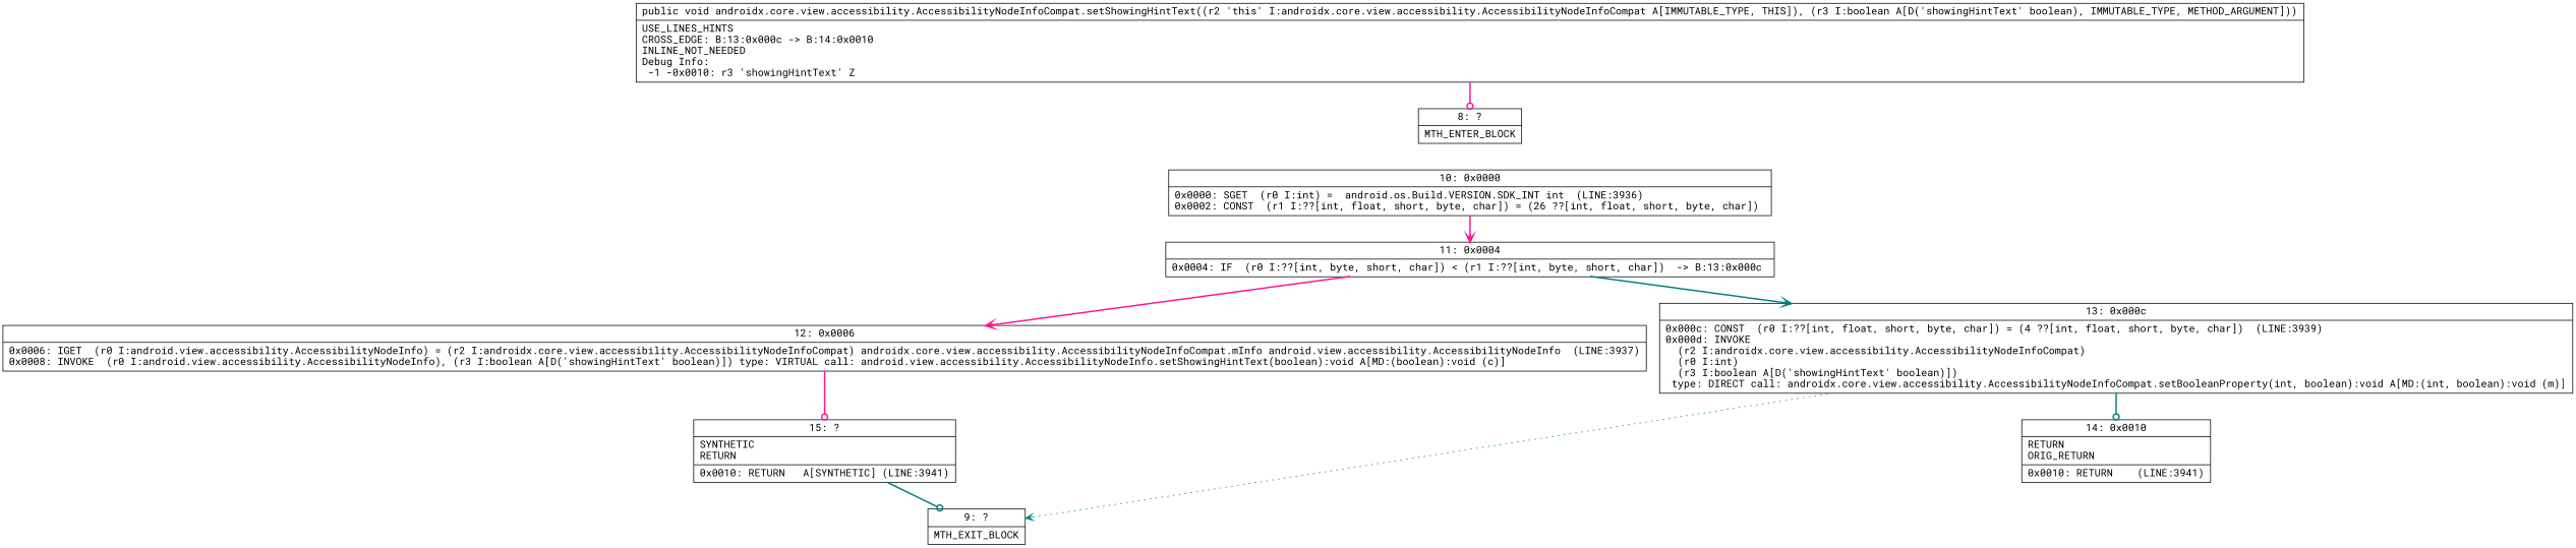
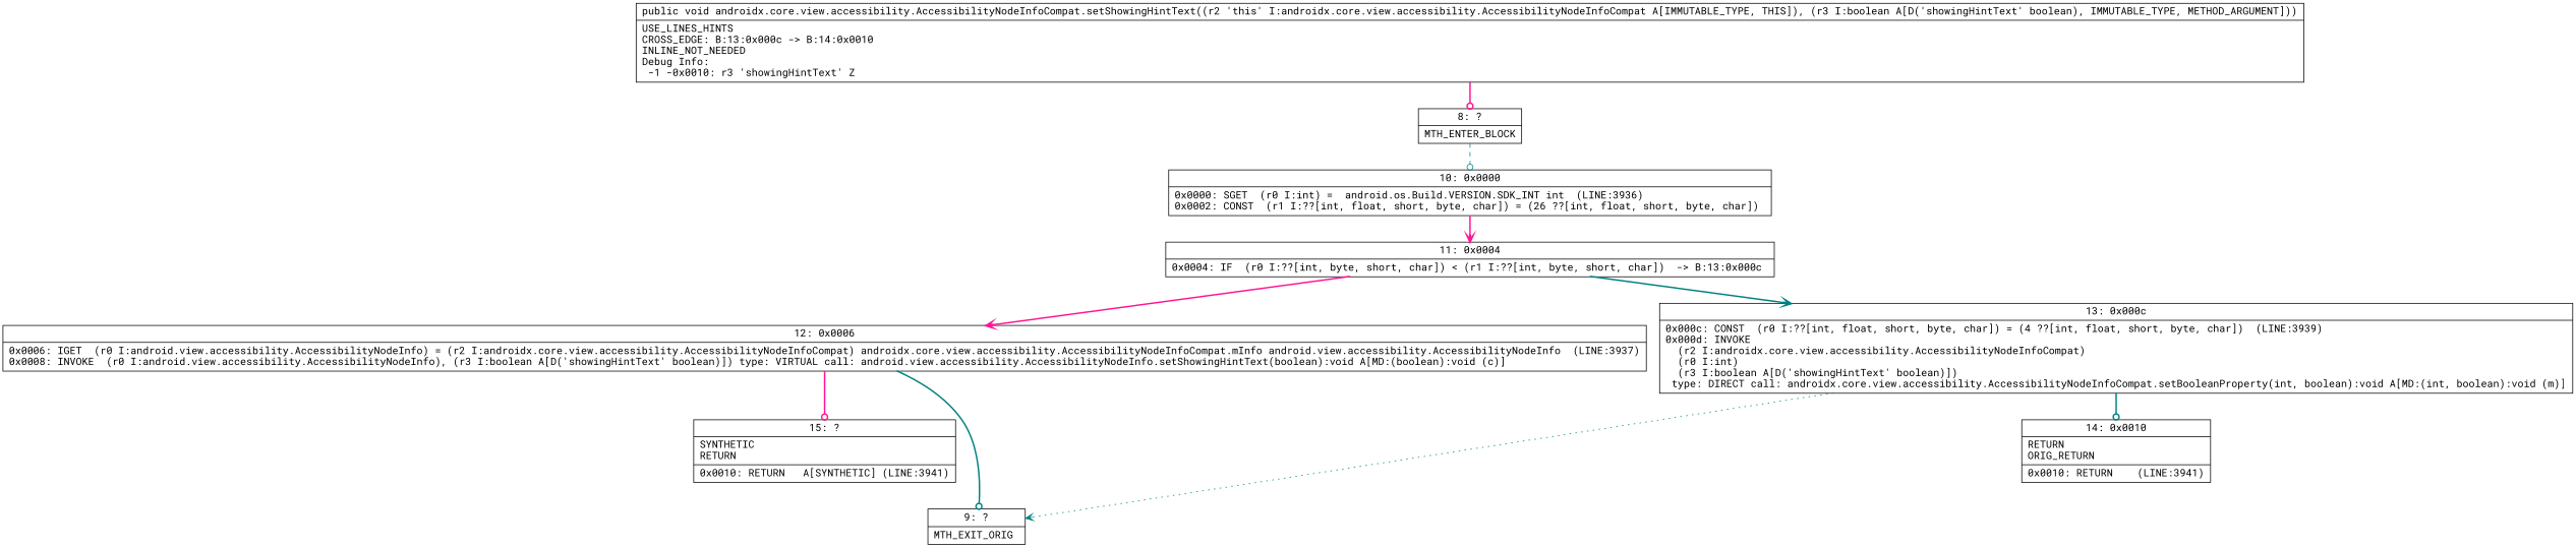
  digraph {
    fontname="Roboto Mono"
    node [fontname="Roboto Mono" shape=record]
    edge [arrowhead=odot color=teal fontname="Roboto Mono" style=bold]
    n1 [label="{8\:\ ?|MTH_ENTER_BLOCK\l}"]
    n2 [label="{10\:\ 0x0000|0x0000: SGET  (r0 I:int) =  android.os.Build.VERSION.SDK_INT int  (LINE:3936)\l0x0002: CONST  (r1 I:??[int, float, short, byte, char]) = (26 ??[int, float, short, byte, char]) \l}"]
    n3 [label="{11\:\ 0x0004|0x0004: IF  (r0 I:??[int, byte, short, char]) \< (r1 I:??[int, byte, short, char])  \-\> B:13:0x000c \l}"]
    n4 [label="{12\:\ 0x0006|0x0006: IGET  (r0 I:android.view.accessibility.AccessibilityNodeInfo) = (r2 I:androidx.core.view.accessibility.AccessibilityNodeInfoCompat) androidx.core.view.accessibility.AccessibilityNodeInfoCompat.mInfo android.view.accessibility.AccessibilityNodeInfo  (LINE:3937)\l0x0008: INVOKE  (r0 I:android.view.accessibility.AccessibilityNodeInfo), (r3 I:boolean A[D('showingHintText' boolean)]) type: VIRTUAL call: android.view.accessibility.AccessibilityNodeInfo.setShowingHintText(boolean):void A[MD:(boolean):void (c)]\l}"]
    n5 [label="{13\:\ 0x000c|0x000c: CONST  (r0 I:??[int, float, short, byte, char]) = (4 ??[int, float, short, byte, char])  (LINE:3939)\l0x000d: INVOKE  \l  (r2 I:androidx.core.view.accessibility.AccessibilityNodeInfoCompat)\l  (r0 I:int)\l  (r3 I:boolean A[D('showingHintText' boolean)])\l type: DIRECT call: androidx.core.view.accessibility.AccessibilityNodeInfoCompat.setBooleanProperty(int, boolean):void A[MD:(int, boolean):void (m)]\l}"]
    n6 [label="{15\:\ ?|SYNTHETIC\lRETURN\l|0x0010: RETURN   A[SYNTHETIC] (LINE:3941)\l}"]
-   n7 [label="{9\:\ ?|MTH_EXIT_BLOCK\l}"]
+   n7 [label="{9\:\ ?|MTH_EXIT_ORIG\l}"]
    n8 [label="{14\:\ 0x0010|RETURN\lORIG_RETURN\l|0x0010: RETURN    (LINE:3941)\l}"]
    n9 [label="{public void androidx.core.view.accessibility.AccessibilityNodeInfoCompat.setShowingHintText((r2 'this' I:androidx.core.view.accessibility.AccessibilityNodeInfoCompat A[IMMUTABLE_TYPE, THIS]), (r3 I:boolean A[D('showingHintText' boolean), IMMUTABLE_TYPE, METHOD_ARGUMENT]))  | USE_LINES_HINTS\lCROSS_EDGE: B:13:0x000c \-\> B:14:0x0010\lINLINE_NOT_NEEDED\lDebug Info:\l  \-1 \-0x0010: r3 'showingHintText' Z\l}"]
+   n1 -> n2 [style=dashed]
    n2 -> n3 [arrowhead=vee color=deeppink]
    n3 -> n4 [arrowhead=vee color=deeppink]
    n3 -> n5 [arrowhead=vee]
    n4 -> n6 [color=deeppink]
    n5 -> n7 [arrowhead=vee style=dotted]
    n5 -> n8
-   n6 -> n7
+   n4 -> n7
    n9 -> n1 [color=deeppink]
  }
